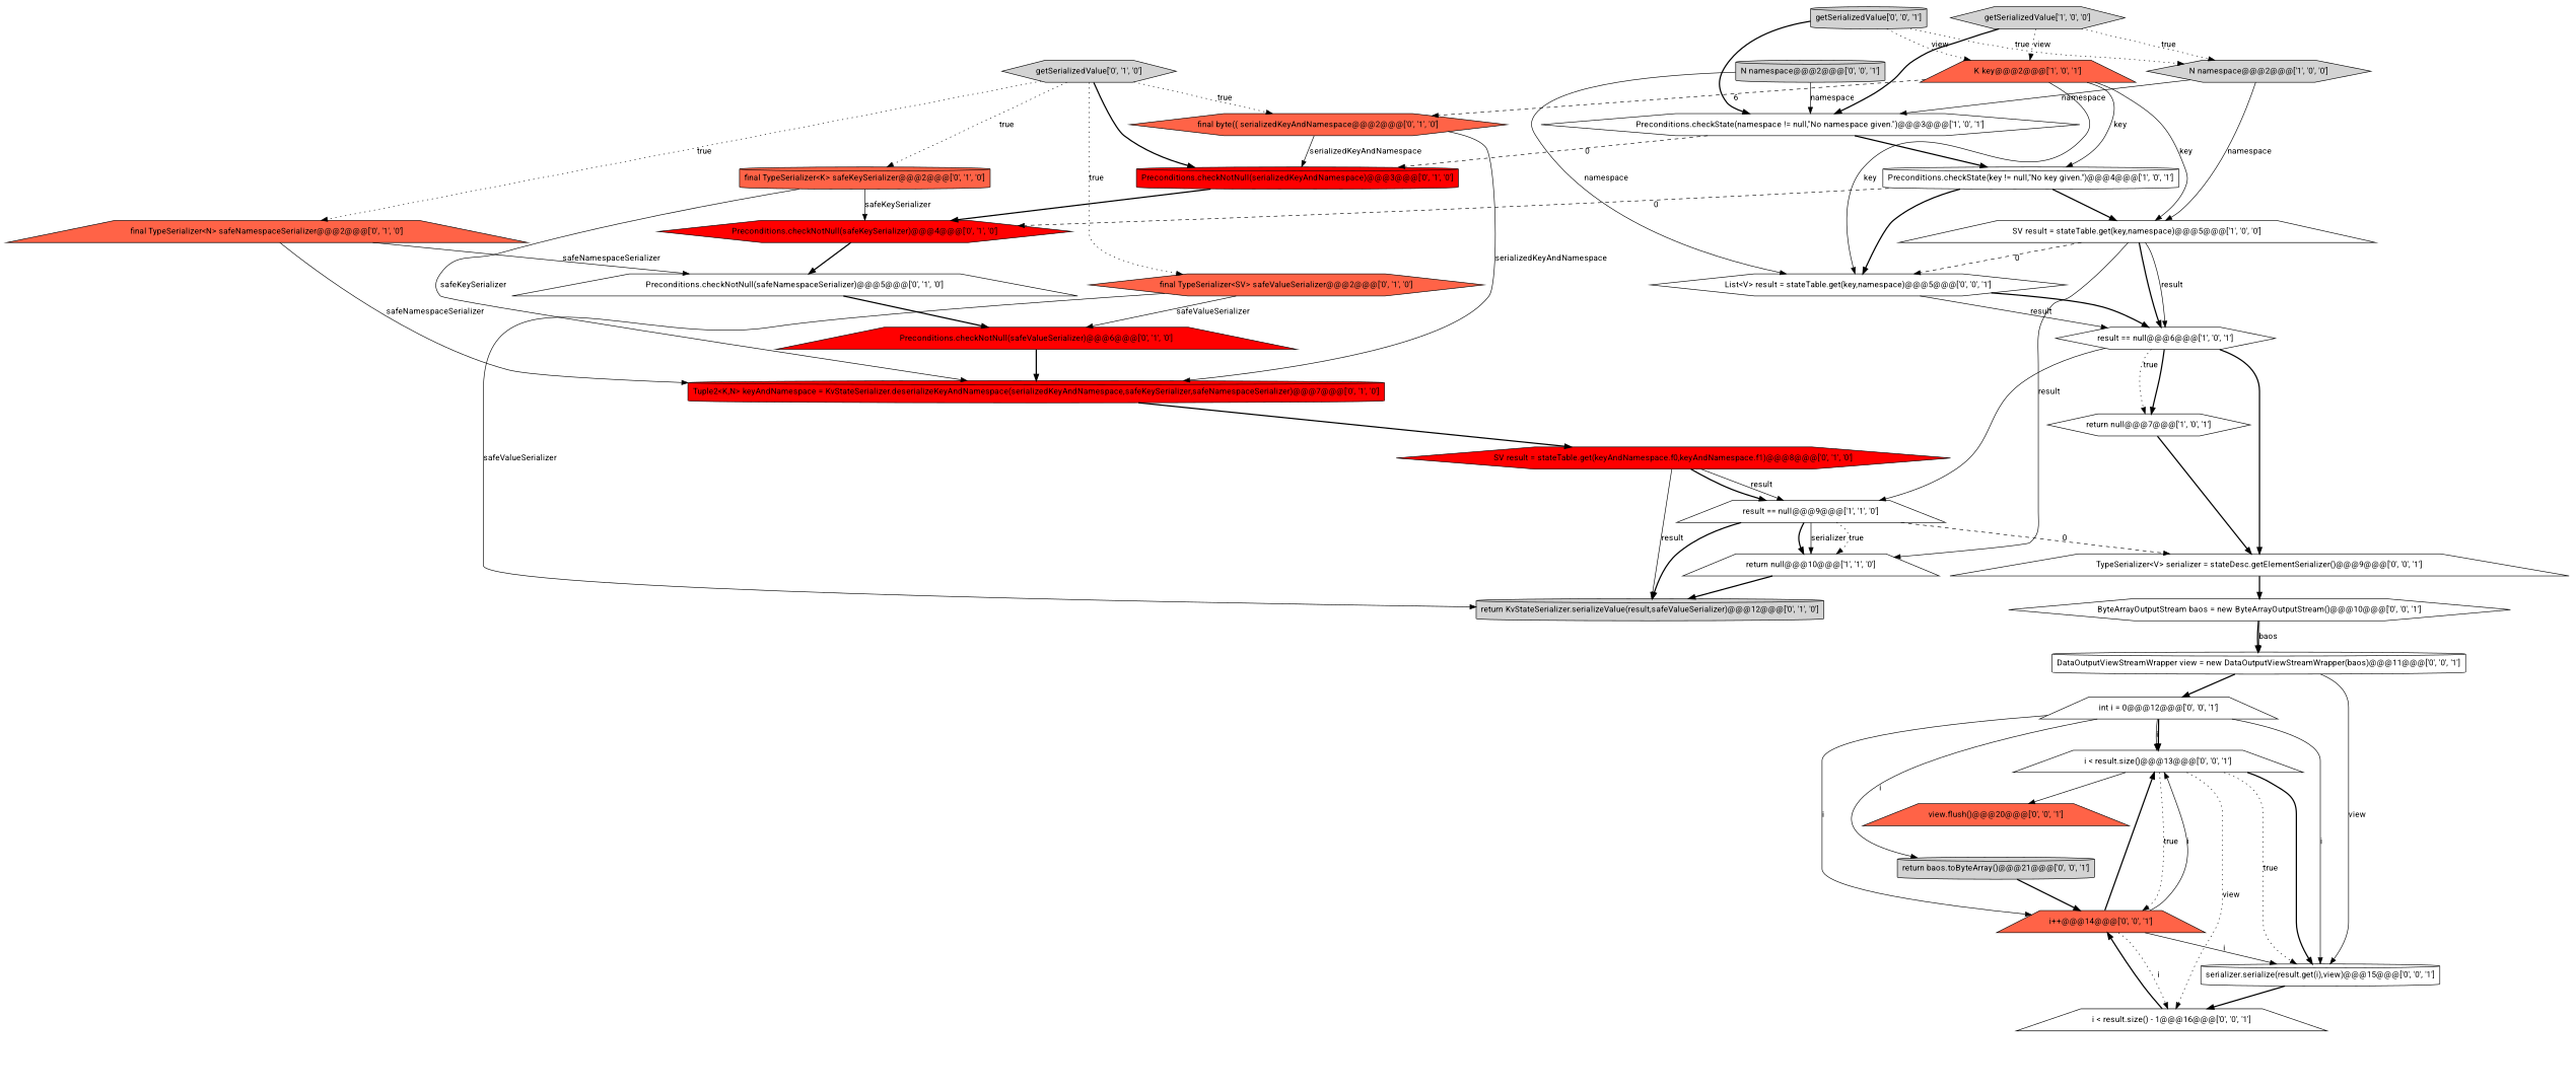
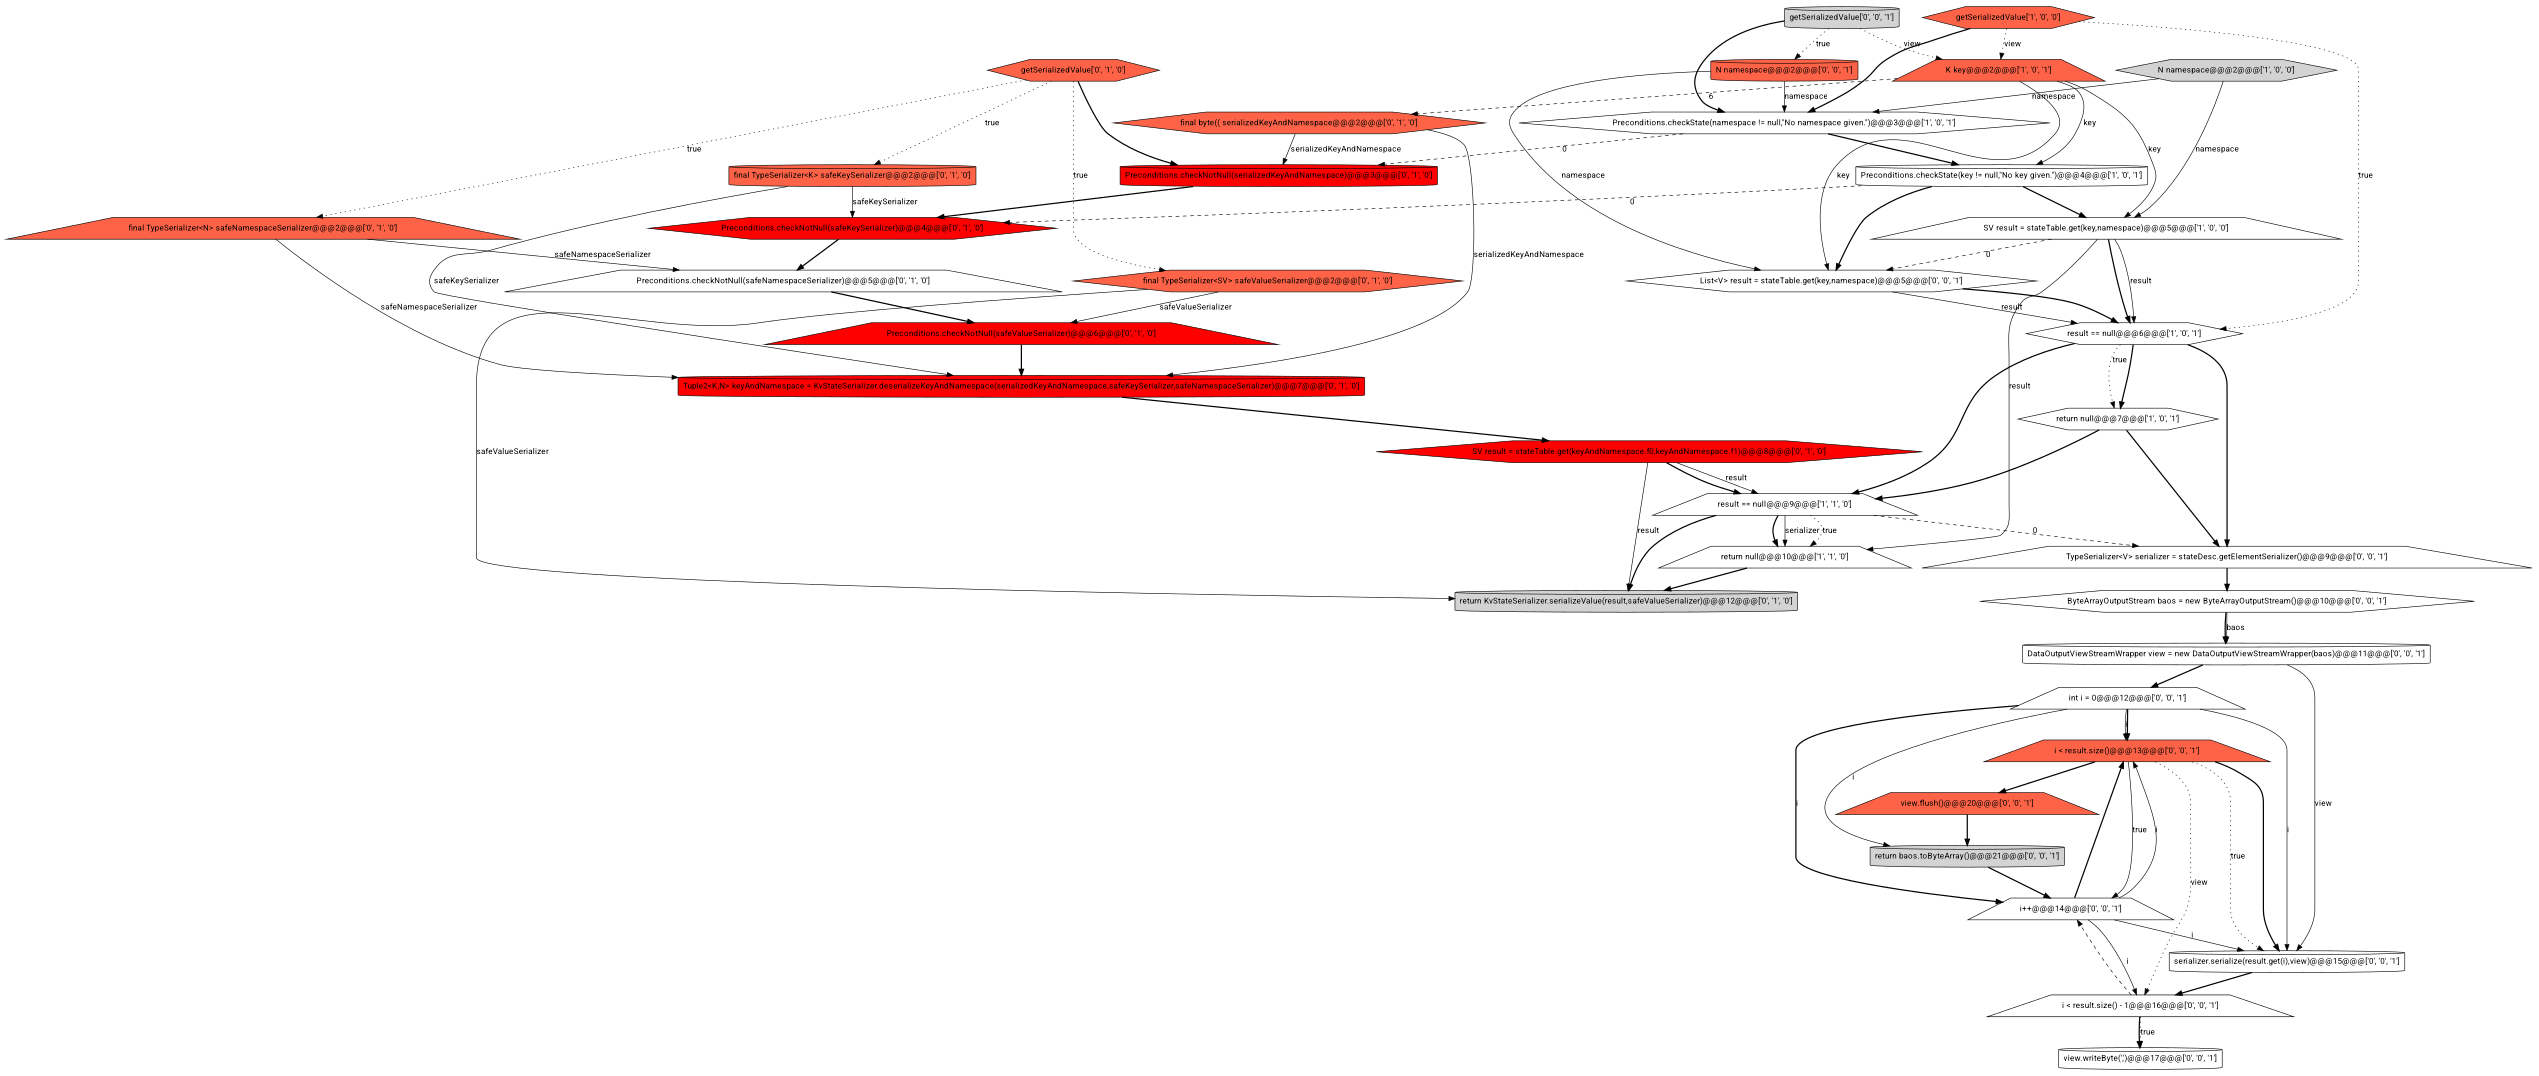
  digraph {
    fontname=Roboto
    node [fillcolor=white fontname=Roboto shape=trapezium style=filled]
    edge [fontname=Roboto style=bold]
-   n1 [label="i < result.size()@@@13@@@['0', '0', '1']"]
-   n2 [fillcolor=tomato label="i++@@@14@@@['0', '0', '1']"]
+   n1 [fillcolor=tomato label="i < result.size()@@@13@@@['0', '0', '1']"]
+   n2 [label="i++@@@14@@@['0', '0', '1']"]
    n3 [label="serializer.serialize(result.get(i),view)@@@15@@@['0', '0', '1']" shape=cylinder]
    n4 [fillcolor=tomato label="view.flush()@@@20@@@['0', '0', '1']"]
    n5 [label="i < result.size() - 1@@@16@@@['0', '0', '1']"]
    n6 [fillcolor=lightgray label="return baos.toByteArray()@@@21@@@['0', '0', '1']" shape=cylinder]
+   n7 [label="view.writeByte(',')@@@17@@@['0', '0', '1']" shape=cylinder]
    n8 [label="return null@@@10@@@['1', '1', '0']"]
    n9 [fillcolor=lightgray label="return KvStateSerializer.serializeValue(result,safeValueSerializer)@@@12@@@['0', '1', '0']" shape=cylinder]
    n10 [fillcolor=red label="SV result = stateTable.get(keyAndNamespace.f0,keyAndNamespace.f1)@@@8@@@['0', '1', '0']" shape=hexagon]
    n11 [label="result == null@@@9@@@['1', '1', '0']"]
    n12 [label="TypeSerializer<V> serializer = stateDesc.getElementSerializer()@@@9@@@['0', '0', '1']"]
    n13 [fillcolor=tomato label="final TypeSerializer<SV> safeValueSerializer@@@2@@@['0', '1', '0']" shape=hexagon]
    n14 [fillcolor=red label="Preconditions.checkNotNull(safeValueSerializer)@@@6@@@['0', '1', '0']"]
    n15 [fillcolor=red label="Tuple2<K,N> keyAndNamespace = KvStateSerializer.deserializeKeyAndNamespace(serializedKeyAndNamespace,safeKeySerializer,safeNamespaceSerializer)@@@7@@@['0', '1', '0']" shape=cylinder]
    n16 [fillcolor=tomato label="final byte(( serializedKeyAndNamespace@@@2@@@['0', '1', '0']" shape=hexagon]
    n17 [fillcolor=red label="Preconditions.checkNotNull(serializedKeyAndNamespace)@@@3@@@['0', '1', '0']" shape=cylinder]
    n18 [fillcolor=red label="Preconditions.checkNotNull(safeKeySerializer)@@@4@@@['0', '1', '0']" shape=hexagon]
    n19 [fillcolor=tomato label="final TypeSerializer<N> safeNamespaceSerializer@@@2@@@['0', '1', '0']"]
    n20 [label="Preconditions.checkNotNull(safeNamespaceSerializer)@@@5@@@['0', '1', '0']"]
-   n21 [fillcolor=lightgray label="N namespace@@@2@@@['0', '0', '1']" shape=cylinder]
+   n21 [fillcolor=tomato label="N namespace@@@2@@@['0', '0', '1']" shape=cylinder]
    n22 [label="Preconditions.checkState(namespace != null,\"No namespace given.\")@@@3@@@['1', '0', '1']" shape=hexagon]
    n23 [label="List<V> result = stateTable.get(key,namespace)@@@5@@@['0', '0', '1']" shape=hexagon]
    n24 [label="Preconditions.checkState(key != null,\"No key given.\")@@@4@@@['1', '0', '1']" shape=cylinder]
    n25 [label="result == null@@@6@@@['1', '0', '1']" shape=hexagon]
    n26 [fillcolor=tomato label="final TypeSerializer<K> safeKeySerializer@@@2@@@['0', '1', '0']" shape=cylinder]
    n27 [fillcolor=tomato label="K key@@@2@@@['1', '0', '1']"]
    n28 [label="SV result = stateTable.get(key,namespace)@@@5@@@['1', '0', '0']"]
    n29 [label="ByteArrayOutputStream baos = new ByteArrayOutputStream()@@@10@@@['0', '0', '1']" shape=hexagon]
    n30 [label="DataOutputViewStreamWrapper view = new DataOutputViewStreamWrapper(baos)@@@11@@@['0', '0', '1']" shape=cylinder]
    n31 [label="int i = 0@@@12@@@['0', '0', '1']"]
    n32 [label="return null@@@7@@@['1', '0', '1']" shape=hexagon]
    n33 [fillcolor=lightgray label="getSerializedValue['0', '0', '1']" shape=cylinder]
-   n34 [fillcolor=lightgray label="getSerializedValue['1', '0', '0']" shape=hexagon]
+   n34 [fillcolor=tomato label="getSerializedValue['1', '0', '0']" shape=hexagon]
    n35 [fillcolor=lightgray label="N namespace@@@2@@@['1', '0', '0']" shape=hexagon]
-   n36 [fillcolor=lightgray label="getSerializedValue['0', '1', '0']" shape=hexagon]
-   n1 -> n2 [label=true style=dotted]
+   n36 [fillcolor=tomato label="getSerializedValue['0', '1', '0']" shape=hexagon]
+   n1 -> n2 [label=true style=solid]
    n1 -> n3
    n1 -> n3 [label=true style=dotted]
-   n1 -> n4 [style=solid]
+   n1 -> n4
    n1 -> n5 [label=view style=dotted]
    n2 -> n1 [label=i style=solid]
    n2 -> n1
    n2 -> n3 [label=i style=solid]
-   n2 -> n5 [label=i style=dotted]
+   n2 -> n5 [label=i style=solid]
    n3 -> n5
-   n5 -> n2
+   n4 -> n6
+   n5 -> n2 [style=dashed]
+   n5 -> n7
+   n5 -> n7 [label=true style=dotted]
    n6 -> n2
    n8 -> n9
    n10 -> n9 [label=result style=solid]
    n10 -> n11 [label=result style=solid]
    n10 -> n11
    n11 -> n8
    n11 -> n8 [label=serializer style=solid]
    n11 -> n8 [label=true style=dotted]
    n11 -> n9
    n11 -> n12 [label=0 style=dashed]
    n12 -> n29
    n13 -> n9 [label=safeValueSerializer style=solid]
    n13 -> n14 [label=safeValueSerializer style=solid]
    n14 -> n15
    n15 -> n10
    n16 -> n15 [label=serializedKeyAndNamespace style=solid]
    n16 -> n17 [label=serializedKeyAndNamespace style=solid]
    n17 -> n18
    n18 -> n20
    n19 -> n15 [label=safeNamespaceSerializer style=solid]
    n19 -> n20 [label=safeNamespaceSerializer style=solid]
    n20 -> n14
    n21 -> n22 [label=namespace style=solid]
    n21 -> n23 [label=namespace style=solid]
    n22 -> n17 [label=0 style=dashed]
    n22 -> n24
    n23 -> n25
    n23 -> n25 [label=result style=solid]
    n24 -> n18 [label=0 style=dashed]
    n24 -> n23
    n24 -> n28
-   n25 -> n11 [style=solid]
+   n25 -> n11
    n25 -> n12
    n25 -> n32
    n25 -> n32 [label=true style=dotted]
    n26 -> n15 [label=safeKeySerializer style=solid]
    n26 -> n18 [label=safeKeySerializer style=solid]
    n27 -> n16 [label=6 style=dashed]
    n27 -> n23 [label=key style=solid]
    n27 -> n24 [label=key style=solid]
    n27 -> n28 [label=key style=solid]
    n28 -> n8 [label=result style=solid]
    n28 -> n23 [label=0 style=dashed]
    n28 -> n25
    n28 -> n25 [label=result style=solid]
    n29 -> n30
    n29 -> n30 [label=baos style=solid]
    n30 -> n3 [label=view style=solid]
    n30 -> n31
    n31 -> n1
    n31 -> n1 [label=i style=solid]
-   n31 -> n2 [label=i style=solid]
+   n31 -> n2 [label=i]
    n31 -> n3 [label=i style=solid]
    n31 -> n6 [label=i style=solid]
+   n32 -> n11
    n32 -> n12
-   n33 -> n35 [label=true style=dotted]
+   n33 -> n21 [label=true style=dotted]
    n33 -> n22
    n33 -> n27 [label=view style=dotted]
    n34 -> n22
    n34 -> n27 [label=view style=dotted]
-   n34 -> n35 [label=true style=dotted]
+   n34 -> n25 [label=true style=dotted]
    n35 -> n22 [label=namespace style=solid]
    n35 -> n28 [label=namespace style=solid]
    n36 -> n13 [label=true style=dotted]
-   n36 -> n16 [label=true style=dotted]
    n36 -> n17
    n36 -> n19 [label=true style=dotted]
    n36 -> n26 [label=true style=dotted]
  }
